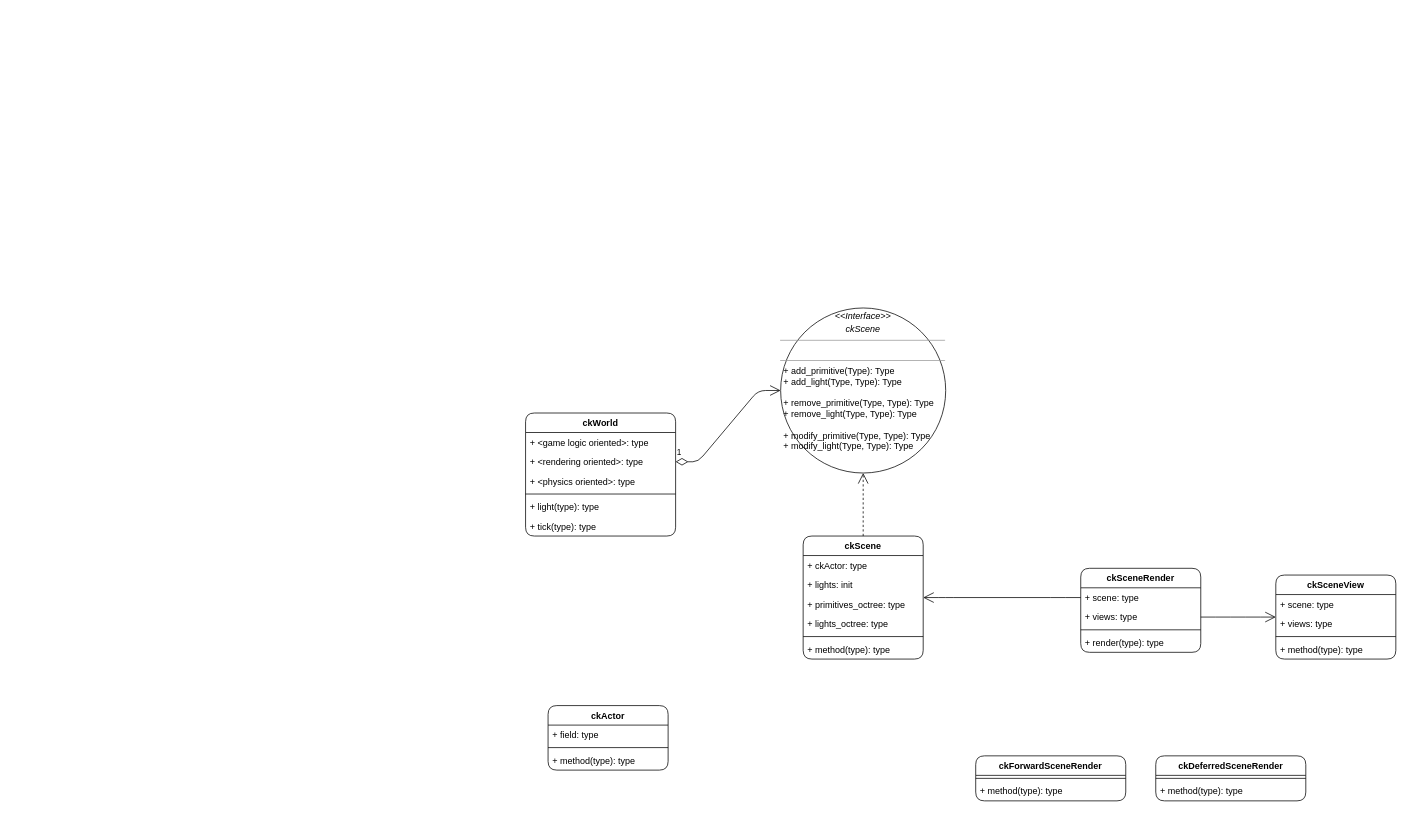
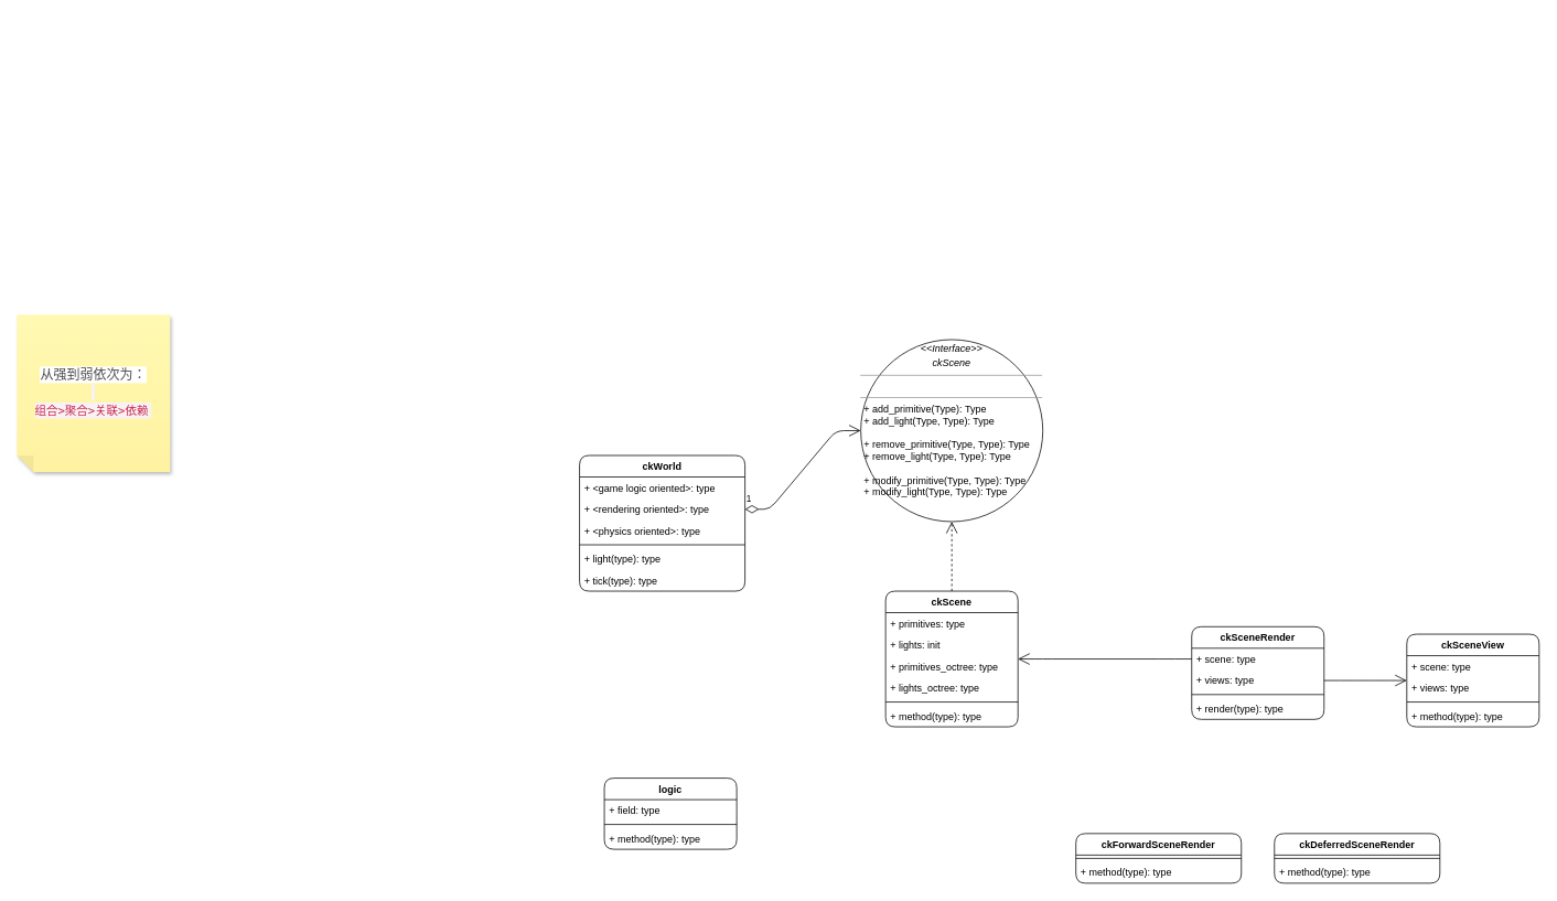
  <mxCell id="0" />
  <mxCell id="1" parent="0" />
+ <mxCell id="2" value="&lt;span style=&quot;color: rgb(77, 77, 77); font-family: -apple-system, &amp;quot;SF UI Text&amp;quot;, Arial, &amp;quot;PingFang SC&amp;quot;, &amp;quot;Hiragino Sans GB&amp;quot;, &amp;quot;Microsoft YaHei&amp;quot;, &amp;quot;WenQuanYi Micro Hei&amp;quot;, sans-serif; font-size: 16px; font-variant-ligatures: no-common-ligatures; text-align: start; background-color: rgb(255, 255, 255);&quot;&gt;从强到弱依次为：&lt;br&gt;&lt;/span&gt;&lt;code style=&quot;box-sizing: border-box; outline: 0px; font-family: &amp;quot;Source Code Pro&amp;quot;, &amp;quot;DejaVu Sans Mono&amp;quot;, &amp;quot;Ubuntu Mono&amp;quot;, &amp;quot;Anonymous Pro&amp;quot;, &amp;quot;Droid Sans Mono&amp;quot;, Menlo, Monaco, Consolas, Inconsolata, Courier, monospace, &amp;quot;PingFang SC&amp;quot;, &amp;quot;Microsoft YaHei&amp;quot;, sans-serif; font-size: 14px; line-height: 22px; color: rgb(199, 37, 78); background-color: rgb(249, 242, 244); border-radius: 2px; padding: 2px 4px; font-synthesis-style: auto; overflow-wrap: break-word; font-variant-ligatures: no-common-ligatures; text-align: start;&quot;&gt;&lt;br&gt;组合&amp;gt;聚合&amp;gt;关联&amp;gt;依赖&lt;/code&gt;" style="shape=note;whiteSpace=wrap;html=1;backgroundOutline=1;fontColor=#000000;darkOpacity=0.05;fillColor=#FFF9B2;strokeColor=none;fillStyle=solid;direction=west;gradientDirection=north;gradientColor=#FFF2A1;shadow=1;size=20;pointerEvents=1;rounded=1;" parent="1" vertex="1"><mxGeometry x="20" y="380" width="185" height="190" as="geometry" /></mxCell>
  <mxCell id="3" value="" style="shape=image;imageAspect=0;aspect=fixed;verticalLabelPosition=bottom;verticalAlign=top;image=https://img-blog.csdnimg.cn/20200224123104360.png;rounded=1;" parent="1" vertex="1"><mxGeometry x="205" y="380" width="118.4" height="190" as="geometry" /></mxCell>
  <mxCell id="4" value="" style="shape=image;imageAspect=0;aspect=fixed;verticalLabelPosition=bottom;verticalAlign=top;image=https://neil3d.github.io/assets/img/ppt-2016/big-picture.png;rounded=1;" vertex="1" parent="1"><mxGeometry x="20" y="20" width="634.57" height="360" as="geometry" /></mxCell>
  <mxCell id="5" value="ckWorld" style="swimlane;fontStyle=1;align=center;verticalAlign=top;childLayout=stackLayout;horizontal=1;startSize=26;horizontalStack=0;resizeParent=1;resizeParentMax=0;resizeLast=0;collapsible=1;marginBottom=0;rounded=1;" vertex="1" parent="1"><mxGeometry x="700" y="550" width="200" height="164" as="geometry" /></mxCell>
  <mxCell id="6" value="+ &lt;game logic oriented&gt;: type" style="text;strokeColor=none;fillColor=none;align=left;verticalAlign=top;spacingLeft=4;spacingRight=4;overflow=hidden;rotatable=0;points=[[0,0.5],[1,0.5]];portConstraint=eastwest;rounded=1;" vertex="1" parent="5"><mxGeometry y="26" width="200" height="26" as="geometry" /></mxCell>
  <mxCell id="7" value="+ &lt;rendering oriented&gt;: type" style="text;strokeColor=none;fillColor=none;align=left;verticalAlign=top;spacingLeft=4;spacingRight=4;overflow=hidden;rotatable=0;points=[[0,0.5],[1,0.5]];portConstraint=eastwest;rounded=1;" vertex="1" parent="5"><mxGeometry y="52" width="200" height="26" as="geometry" /></mxCell>
  <mxCell id="8" value="+ &lt;physics oriented&gt;: type" style="text;strokeColor=none;fillColor=none;align=left;verticalAlign=top;spacingLeft=4;spacingRight=4;overflow=hidden;rotatable=0;points=[[0,0.5],[1,0.5]];portConstraint=eastwest;rounded=1;" vertex="1" parent="5"><mxGeometry y="78" width="200" height="26" as="geometry" /></mxCell>
  <mxCell id="9" value="" style="line;strokeWidth=1;fillColor=none;align=left;verticalAlign=middle;spacingTop=-1;spacingLeft=3;spacingRight=3;rotatable=0;labelPosition=right;points=[];portConstraint=eastwest;strokeColor=inherit;rounded=1;" vertex="1" parent="5"><mxGeometry y="104" width="200" height="8" as="geometry" /></mxCell>
  <mxCell id="10" value="+ light(type): type" style="text;strokeColor=none;fillColor=none;align=left;verticalAlign=top;spacingLeft=4;spacingRight=4;overflow=hidden;rotatable=0;points=[[0,0.5],[1,0.5]];portConstraint=eastwest;rounded=1;" vertex="1" parent="5"><mxGeometry y="112" width="200" height="26" as="geometry" /></mxCell>
  <mxCell id="11" value="+ tick(type): type" style="text;strokeColor=none;fillColor=none;align=left;verticalAlign=top;spacingLeft=4;spacingRight=4;overflow=hidden;rotatable=0;points=[[0,0.5],[1,0.5]];portConstraint=eastwest;rounded=1;" vertex="1" parent="5"><mxGeometry y="138" width="200" height="26" as="geometry" /></mxCell>
  <mxCell id="12" value="ckScene" style="swimlane;fontStyle=1;align=center;verticalAlign=top;childLayout=stackLayout;horizontal=1;startSize=26;horizontalStack=0;resizeParent=1;resizeParentMax=0;resizeLast=0;collapsible=1;marginBottom=0;rounded=1;" vertex="1" parent="1"><mxGeometry x="1070" y="714" width="160" height="164" as="geometry" /></mxCell>
- <mxCell id="13" value="+ ckActor: type" style="text;strokeColor=none;fillColor=none;align=left;verticalAlign=top;spacingLeft=4;spacingRight=4;overflow=hidden;rotatable=0;points=[[0,0.5],[1,0.5]];portConstraint=eastwest;rounded=1;" vertex="1" parent="12"><mxGeometry y="26" width="160" height="26" as="geometry" /></mxCell>
+ <mxCell id="13" value="+ primitives: type" style="text;strokeColor=none;fillColor=none;align=left;verticalAlign=top;spacingLeft=4;spacingRight=4;overflow=hidden;rotatable=0;points=[[0,0.5],[1,0.5]];portConstraint=eastwest;rounded=1;" vertex="1" parent="12"><mxGeometry y="26" width="160" height="26" as="geometry" /></mxCell>
  <mxCell id="14" value="+ lights: init" style="text;strokeColor=none;fillColor=none;align=left;verticalAlign=top;spacingLeft=4;spacingRight=4;overflow=hidden;rotatable=0;points=[[0,0.5],[1,0.5]];portConstraint=eastwest;rounded=1;" vertex="1" parent="12"><mxGeometry y="52" width="160" height="26" as="geometry" /></mxCell>
  <mxCell id="15" value="+ primitives_octree: type" style="text;strokeColor=none;fillColor=none;align=left;verticalAlign=top;spacingLeft=4;spacingRight=4;overflow=hidden;rotatable=0;points=[[0,0.5],[1,0.5]];portConstraint=eastwest;rounded=1;" vertex="1" parent="12"><mxGeometry y="78" width="160" height="26" as="geometry" /></mxCell>
  <mxCell id="16" value="+ lights_octree: type" style="text;strokeColor=none;fillColor=none;align=left;verticalAlign=top;spacingLeft=4;spacingRight=4;overflow=hidden;rotatable=0;points=[[0,0.5],[1,0.5]];portConstraint=eastwest;rounded=1;" vertex="1" parent="12"><mxGeometry y="104" width="160" height="26" as="geometry" /></mxCell>
  <mxCell id="17" value="" style="line;strokeWidth=1;fillColor=none;align=left;verticalAlign=middle;spacingTop=-1;spacingLeft=3;spacingRight=3;rotatable=0;labelPosition=right;points=[];portConstraint=eastwest;strokeColor=inherit;rounded=1;" vertex="1" parent="12"><mxGeometry y="130" width="160" height="8" as="geometry" /></mxCell>
  <mxCell id="18" value="+ method(type): type" style="text;strokeColor=none;fillColor=none;align=left;verticalAlign=top;spacingLeft=4;spacingRight=4;overflow=hidden;rotatable=0;points=[[0,0.5],[1,0.5]];portConstraint=eastwest;rounded=1;" vertex="1" parent="12"><mxGeometry y="138" width="160" height="26" as="geometry" /></mxCell>
  <mxCell id="19" value="&lt;p style=&quot;margin:0px;margin-top:4px;text-align:center;&quot;&gt;&lt;i&gt;&amp;lt;&amp;lt;Interface&amp;gt;&amp;gt;&lt;/i&gt;&lt;br&gt;&lt;/p&gt;&lt;p style=&quot;margin:0px;margin-top:4px;text-align:center;&quot;&gt;&lt;i&gt;ckScene&lt;/i&gt;&lt;/p&gt;&lt;hr size=&quot;1&quot;&gt;&lt;p style=&quot;margin:0px;margin-left:4px;&quot;&gt;&lt;br&gt;&lt;/p&gt;&lt;hr size=&quot;1&quot;&gt;&lt;p style=&quot;margin:0px;margin-left:4px;&quot;&gt;+ add_primitive(Type): Type&lt;br&gt;+ add_light(Type, Type): Type&lt;/p&gt;&lt;p style=&quot;margin:0px;margin-left:4px;&quot;&gt;&lt;br&gt;&lt;/p&gt;&lt;p style=&quot;margin:0px;margin-left:4px;&quot;&gt;+ remove_primitive(Type, Type): Type&lt;br&gt;&lt;/p&gt;&lt;p style=&quot;margin:0px;margin-left:4px;&quot;&gt;+ remove_light(Type, Type): Type&lt;br&gt;&lt;/p&gt;&lt;p style=&quot;margin:0px;margin-left:4px;&quot;&gt;&lt;br&gt;&lt;/p&gt;&lt;p style=&quot;margin: 0px 0px 0px 4px;&quot;&gt;+ modify_primitive(Type, Type): Type&lt;br&gt;&lt;/p&gt;&lt;p style=&quot;margin: 0px 0px 0px 4px;&quot;&gt;+ modify_light(Type, Type): Type&lt;/p&gt;" style="ellipse;verticalAlign=top;align=left;overflow=fill;fontSize=12;fontFamily=Helvetica;html=1;" vertex="1" parent="1"><mxGeometry x="1040" y="410" width="220" height="220" as="geometry" /></mxCell>
  <mxCell id="20" value="" style="endArrow=open;dashed=1;endFill=0;endSize=12;html=1;rounded=1;exitX=0.5;exitY=0;exitDx=0;exitDy=0;entryX=0.5;entryY=1;entryDx=0;entryDy=0;" edge="1" parent="1" source="12" target="19"><mxGeometry width="160" relative="1" as="geometry"><mxPoint x="1490" y="520" as="sourcePoint" /><mxPoint x="1150" y="650" as="targetPoint" /></mxGeometry></mxCell>
  <mxCell id="21" value="1" style="endArrow=open;html=1;endSize=12;startArrow=diamondThin;startSize=14;startFill=0;edgeStyle=entityRelationEdgeStyle;align=left;verticalAlign=bottom;rounded=1;exitX=1;exitY=0.5;exitDx=0;exitDy=0;" edge="1" parent="1" source="7" target="19"><mxGeometry x="-1" y="3" relative="1" as="geometry"><mxPoint x="770" y="550" as="sourcePoint" /><mxPoint x="970" y="550" as="targetPoint" /></mxGeometry></mxCell>
  <mxCell id="22" value="" style="endArrow=open;endFill=1;endSize=12;html=1;rounded=1;exitX=0;exitY=0.5;exitDx=0;exitDy=0;edgeStyle=entityRelationEdgeStyle;" edge="1" parent="1" source="24" target="12"><mxGeometry width="160" relative="1" as="geometry"><mxPoint x="1380" y="760" as="sourcePoint" /><mxPoint x="1280" y="770" as="targetPoint" /></mxGeometry></mxCell>
  <mxCell id="23" value="ckSceneRender" style="swimlane;fontStyle=1;align=center;verticalAlign=top;childLayout=stackLayout;horizontal=1;startSize=26;horizontalStack=0;resizeParent=1;resizeParentMax=0;resizeLast=0;collapsible=1;marginBottom=0;rounded=1;" vertex="1" parent="1"><mxGeometry x="1440" y="757" width="160" height="112" as="geometry" /></mxCell>
  <mxCell id="24" value="+ scene: type" style="text;strokeColor=none;fillColor=none;align=left;verticalAlign=top;spacingLeft=4;spacingRight=4;overflow=hidden;rotatable=0;points=[[0,0.5],[1,0.5]];portConstraint=eastwest;rounded=1;" vertex="1" parent="23"><mxGeometry y="26" width="160" height="26" as="geometry" /></mxCell>
  <mxCell id="25" value="+ views: type" style="text;strokeColor=none;fillColor=none;align=left;verticalAlign=top;spacingLeft=4;spacingRight=4;overflow=hidden;rotatable=0;points=[[0,0.5],[1,0.5]];portConstraint=eastwest;rounded=1;" vertex="1" parent="23"><mxGeometry y="52" width="160" height="26" as="geometry" /></mxCell>
  <mxCell id="26" value="" style="line;strokeWidth=1;fillColor=none;align=left;verticalAlign=middle;spacingTop=-1;spacingLeft=3;spacingRight=3;rotatable=0;labelPosition=right;points=[];portConstraint=eastwest;strokeColor=inherit;rounded=1;" vertex="1" parent="23"><mxGeometry y="78" width="160" height="8" as="geometry" /></mxCell>
  <mxCell id="27" value="+ render(type): type" style="text;strokeColor=none;fillColor=none;align=left;verticalAlign=top;spacingLeft=4;spacingRight=4;overflow=hidden;rotatable=0;points=[[0,0.5],[1,0.5]];portConstraint=eastwest;rounded=1;" vertex="1" parent="23"><mxGeometry y="86" width="160" height="26" as="geometry" /></mxCell>
  <mxCell id="28" value="ckForwardSceneRender" style="swimlane;fontStyle=1;align=center;verticalAlign=top;childLayout=stackLayout;horizontal=1;startSize=26;horizontalStack=0;resizeParent=1;resizeParentMax=0;resizeLast=0;collapsible=1;marginBottom=0;rounded=1;" vertex="1" parent="1"><mxGeometry x="1300" y="1007" width="200" height="60" as="geometry" /></mxCell>
  <mxCell id="29" value="" style="line;strokeWidth=1;fillColor=none;align=left;verticalAlign=middle;spacingTop=-1;spacingLeft=3;spacingRight=3;rotatable=0;labelPosition=right;points=[];portConstraint=eastwest;strokeColor=inherit;rounded=1;" vertex="1" parent="28"><mxGeometry y="26" width="200" height="8" as="geometry" /></mxCell>
  <mxCell id="30" value="+ method(type): type" style="text;strokeColor=none;fillColor=none;align=left;verticalAlign=top;spacingLeft=4;spacingRight=4;overflow=hidden;rotatable=0;points=[[0,0.5],[1,0.5]];portConstraint=eastwest;rounded=1;" vertex="1" parent="28"><mxGeometry y="34" width="200" height="26" as="geometry" /></mxCell>
  <mxCell id="31" value="ckDeferredSceneRender" style="swimlane;fontStyle=1;align=center;verticalAlign=top;childLayout=stackLayout;horizontal=1;startSize=26;horizontalStack=0;resizeParent=1;resizeParentMax=0;resizeLast=0;collapsible=1;marginBottom=0;rounded=1;" vertex="1" parent="1"><mxGeometry x="1540" y="1007" width="200" height="60" as="geometry" /></mxCell>
  <mxCell id="32" value="" style="line;strokeWidth=1;fillColor=none;align=left;verticalAlign=middle;spacingTop=-1;spacingLeft=3;spacingRight=3;rotatable=0;labelPosition=right;points=[];portConstraint=eastwest;strokeColor=inherit;rounded=1;" vertex="1" parent="31"><mxGeometry y="26" width="200" height="8" as="geometry" /></mxCell>
  <mxCell id="33" value="+ method(type): type" style="text;strokeColor=none;fillColor=none;align=left;verticalAlign=top;spacingLeft=4;spacingRight=4;overflow=hidden;rotatable=0;points=[[0,0.5],[1,0.5]];portConstraint=eastwest;rounded=1;" vertex="1" parent="31"><mxGeometry y="34" width="200" height="26" as="geometry" /></mxCell>
  <mxCell id="34" value="ckSceneView" style="swimlane;fontStyle=1;align=center;verticalAlign=top;childLayout=stackLayout;horizontal=1;startSize=26;horizontalStack=0;resizeParent=1;resizeParentMax=0;resizeLast=0;collapsible=1;marginBottom=0;rounded=1;" vertex="1" parent="1"><mxGeometry x="1700" y="766" width="160" height="112" as="geometry" /></mxCell>
  <mxCell id="35" value="+ scene: type" style="text;strokeColor=none;fillColor=none;align=left;verticalAlign=top;spacingLeft=4;spacingRight=4;overflow=hidden;rotatable=0;points=[[0,0.5],[1,0.5]];portConstraint=eastwest;rounded=1;" vertex="1" parent="34"><mxGeometry y="26" width="160" height="26" as="geometry" /></mxCell>
  <mxCell id="36" value="+ views: type" style="text;strokeColor=none;fillColor=none;align=left;verticalAlign=top;spacingLeft=4;spacingRight=4;overflow=hidden;rotatable=0;points=[[0,0.5],[1,0.5]];portConstraint=eastwest;rounded=1;" vertex="1" parent="34"><mxGeometry y="52" width="160" height="26" as="geometry" /></mxCell>
  <mxCell id="37" value="" style="line;strokeWidth=1;fillColor=none;align=left;verticalAlign=middle;spacingTop=-1;spacingLeft=3;spacingRight=3;rotatable=0;labelPosition=right;points=[];portConstraint=eastwest;strokeColor=inherit;rounded=1;" vertex="1" parent="34"><mxGeometry y="78" width="160" height="8" as="geometry" /></mxCell>
  <mxCell id="38" value="+ method(type): type" style="text;strokeColor=none;fillColor=none;align=left;verticalAlign=top;spacingLeft=4;spacingRight=4;overflow=hidden;rotatable=0;points=[[0,0.5],[1,0.5]];portConstraint=eastwest;rounded=1;" vertex="1" parent="34"><mxGeometry y="86" width="160" height="26" as="geometry" /></mxCell>
  <mxCell id="39" value="" style="endArrow=open;endFill=1;endSize=12;html=1;rounded=1;exitX=1;exitY=0.5;exitDx=0;exitDy=0;edgeStyle=entityRelationEdgeStyle;" edge="1" parent="1" source="25" target="34"><mxGeometry width="160" relative="1" as="geometry"><mxPoint x="1450" y="806" as="sourcePoint" /><mxPoint x="1240" y="743" as="targetPoint" /></mxGeometry></mxCell>
- <mxCell id="40" value="ckActor" style="swimlane;fontStyle=1;align=center;verticalAlign=top;childLayout=stackLayout;horizontal=1;startSize=26;horizontalStack=0;resizeParent=1;resizeParentMax=0;resizeLast=0;collapsible=1;marginBottom=0;rounded=1;" vertex="1" parent="1"><mxGeometry x="730" y="940" width="160" height="86" as="geometry" /></mxCell>
+ <mxCell id="40" value="logic" style="swimlane;fontStyle=1;align=center;verticalAlign=top;childLayout=stackLayout;horizontal=1;startSize=26;horizontalStack=0;resizeParent=1;resizeParentMax=0;resizeLast=0;collapsible=1;marginBottom=0;rounded=1;" vertex="1" parent="1"><mxGeometry x="730" y="940" width="160" height="86" as="geometry" /></mxCell>
  <mxCell id="41" value="+ field: type" style="text;strokeColor=none;fillColor=none;align=left;verticalAlign=top;spacingLeft=4;spacingRight=4;overflow=hidden;rotatable=0;points=[[0,0.5],[1,0.5]];portConstraint=eastwest;rounded=1;" vertex="1" parent="40"><mxGeometry y="26" width="160" height="26" as="geometry" /></mxCell>
  <mxCell id="42" value="" style="line;strokeWidth=1;fillColor=none;align=left;verticalAlign=middle;spacingTop=-1;spacingLeft=3;spacingRight=3;rotatable=0;labelPosition=right;points=[];portConstraint=eastwest;strokeColor=inherit;rounded=1;" vertex="1" parent="40"><mxGeometry y="52" width="160" height="8" as="geometry" /></mxCell>
  <mxCell id="43" value="+ method(type): type" style="text;strokeColor=none;fillColor=none;align=left;verticalAlign=top;spacingLeft=4;spacingRight=4;overflow=hidden;rotatable=0;points=[[0,0.5],[1,0.5]];portConstraint=eastwest;rounded=1;" vertex="1" parent="40"><mxGeometry y="60" width="160" height="26" as="geometry" /></mxCell>
